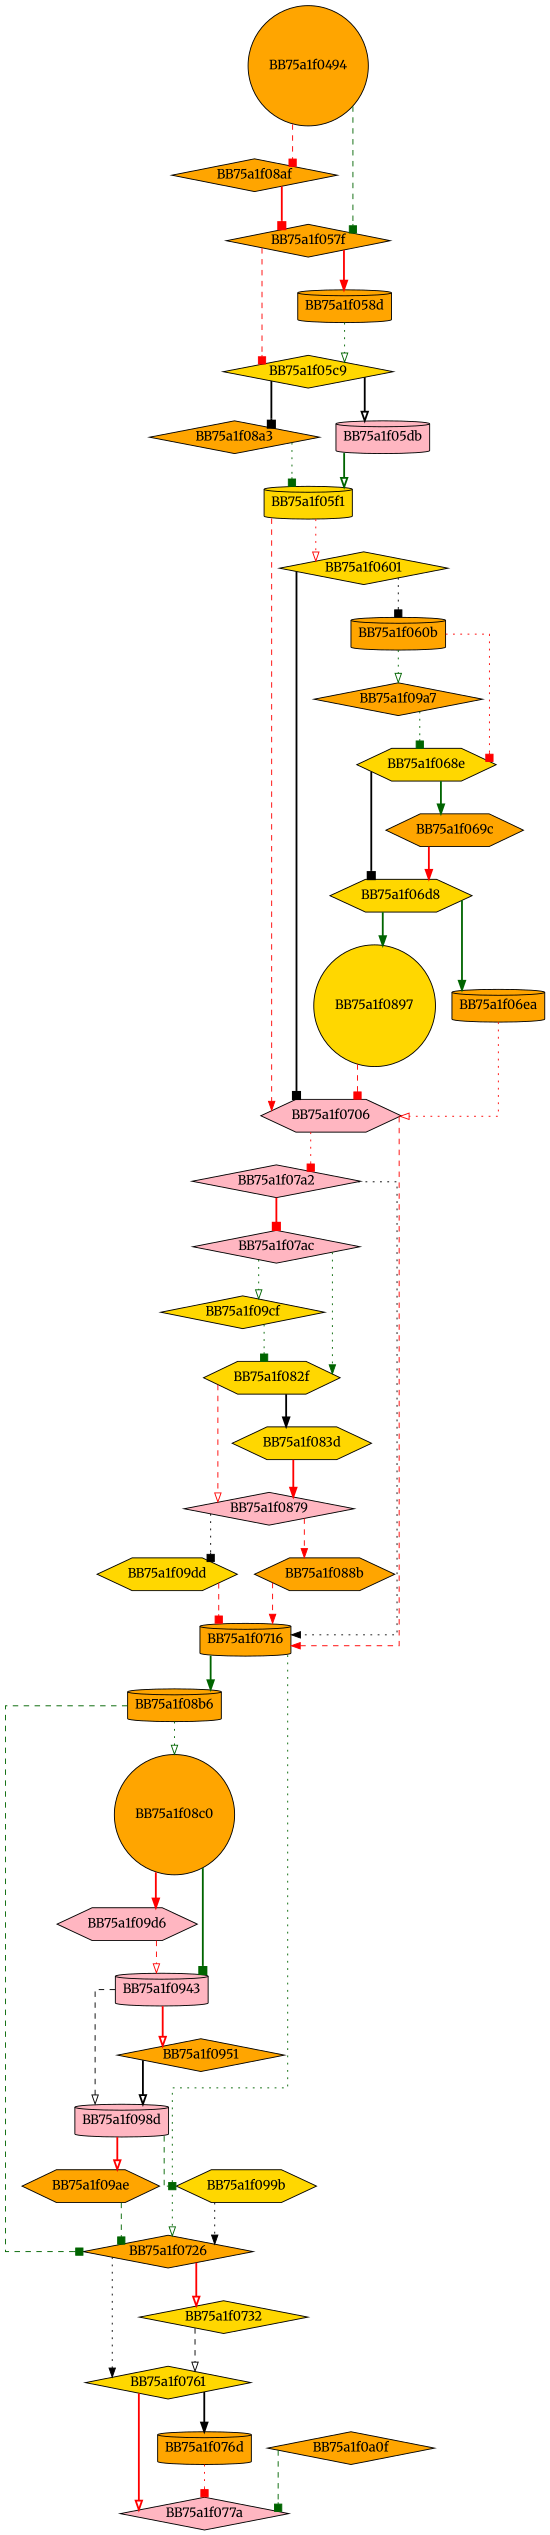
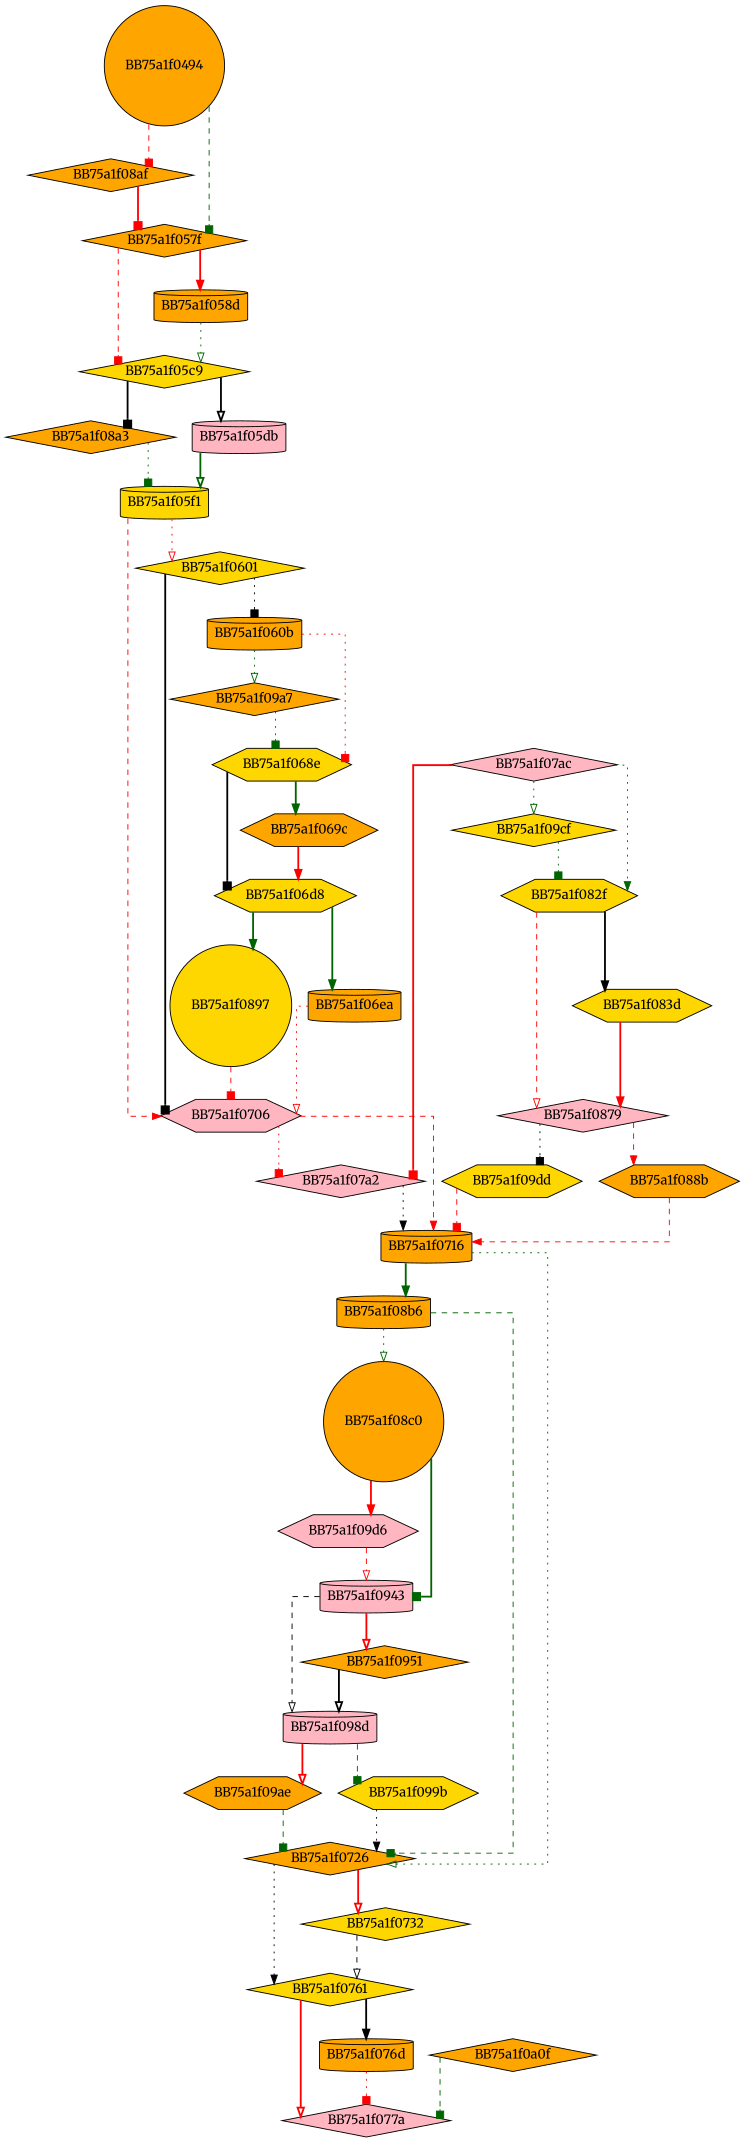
  digraph {
    fontname=Merriweather
    splines=ortho
    node [fillcolor=orange fontname=Merriweather shape=diamond style=filled]
    edge [arrowhead=box color=red fontname=Merriweather style=bold]
    BB75a1f0494 [shape=circle]
    BB75a1f08af
    BB75a1f057f
    BB75a1f05c9 [fillcolor=gold]
    BB75a1f058d [shape=cylinder]
    BB75a1f08a3
    BB75a1f05db [fillcolor=lightpink shape=cylinder]
    BB75a1f05f1 [fillcolor=gold shape=cylinder]
    BB75a1f0706 [fillcolor=lightpink shape=hexagon]
    BB75a1f0601 [fillcolor=gold]
    BB75a1f07a2 [fillcolor=lightpink]
    BB75a1f0716 [shape=cylinder]
    BB75a1f060b [shape=cylinder]
    BB75a1f07ac [fillcolor=lightpink]
    BB75a1f08b6 [shape=cylinder]
    BB75a1f0726
    BB75a1f09a7
    BB75a1f068e [fillcolor=gold shape=hexagon]
    BB75a1f06d8 [fillcolor=gold shape=hexagon]
    BB75a1f069c [shape=hexagon]
    BB75a1f0897 [fillcolor=gold shape=circle]
    BB75a1f06ea [shape=cylinder]
    BB75a1f09cf [fillcolor=gold]
    BB75a1f082f [fillcolor=gold shape=hexagon]
    BB75a1f08c0 [shape=circle]
    BB75a1f0761 [fillcolor=gold]
    BB75a1f0732 [fillcolor=gold]
    BB75a1f09d6 [fillcolor=lightpink shape=hexagon]
    BB75a1f0943 [fillcolor=lightpink shape=cylinder]
    BB75a1f077a [fillcolor=lightpink]
    BB75a1f076d [shape=cylinder]
    BB75a1f0a0f
    BB75a1f0879 [fillcolor=lightpink]
    BB75a1f083d [fillcolor=gold shape=hexagon]
    BB75a1f09dd [fillcolor=gold shape=hexagon]
    BB75a1f088b [shape=hexagon]
    BB75a1f098d [fillcolor=lightpink shape=cylinder]
    BB75a1f0951
    BB75a1f09ae [shape=hexagon]
    BB75a1f099b [fillcolor=gold shape=hexagon]
    BB75a1f0494 -> BB75a1f08af [style=dashed]
    BB75a1f0494 -> BB75a1f057f [color=darkgreen style=dashed]
    BB75a1f08af -> BB75a1f057f
    BB75a1f057f -> BB75a1f05c9 [style=dashed]
    BB75a1f057f -> BB75a1f058d [arrowhead=normal]
    BB75a1f05c9 -> BB75a1f08a3 [color=black]
    BB75a1f05c9 -> BB75a1f05db [arrowhead=onormal color=black]
    BB75a1f058d -> BB75a1f05c9 [arrowhead=onormal color=darkgreen style=dotted]
    BB75a1f08a3 -> BB75a1f05f1 [color=darkgreen style=dotted]
    BB75a1f05db -> BB75a1f05f1 [arrowhead=onormal color=darkgreen]
    BB75a1f05f1 -> BB75a1f0706 [arrowhead=normal style=dashed]
    BB75a1f05f1 -> BB75a1f0601 [arrowhead=onormal style=dotted]
    BB75a1f0706 -> BB75a1f07a2 [style=dotted]
    BB75a1f0706 -> BB75a1f0716 [arrowhead=normal style=dashed]
    BB75a1f0601 -> BB75a1f0706 [color=black]
    BB75a1f0601 -> BB75a1f060b [color=black style=dotted]
    BB75a1f07a2 -> BB75a1f0716 [arrowhead=normal color=black style=dotted]
-   BB75a1f07a2 -> BB75a1f07ac
+   BB75a1f07ac -> BB75a1f07a2
    BB75a1f0716 -> BB75a1f08b6 [arrowhead=normal color=darkgreen]
    BB75a1f0716 -> BB75a1f0726 [arrowhead=onormal color=darkgreen style=dotted]
    BB75a1f060b -> BB75a1f09a7 [arrowhead=onormal color=darkgreen style=dotted]
    BB75a1f060b -> BB75a1f068e [style=dotted]
    BB75a1f07ac -> BB75a1f09cf [arrowhead=onormal color=darkgreen style=dotted]
    BB75a1f07ac -> BB75a1f082f [arrowhead=normal color=darkgreen style=dotted]
    BB75a1f08b6 -> BB75a1f0726 [color=darkgreen style=dashed]
    BB75a1f08b6 -> BB75a1f08c0 [arrowhead=onormal color=darkgreen style=dotted]
    BB75a1f0726 -> BB75a1f0761 [arrowhead=normal color=black style=dotted]
    BB75a1f0726 -> BB75a1f0732 [arrowhead=onormal]
    BB75a1f09a7 -> BB75a1f068e [color=darkgreen style=dotted]
    BB75a1f068e -> BB75a1f06d8 [color=black]
    BB75a1f068e -> BB75a1f069c [arrowhead=normal color=darkgreen]
    BB75a1f06d8 -> BB75a1f0897 [arrowhead=normal color=darkgreen]
    BB75a1f06d8 -> BB75a1f06ea [arrowhead=normal color=darkgreen]
    BB75a1f069c -> BB75a1f06d8 [arrowhead=normal]
    BB75a1f0897 -> BB75a1f0706 [style=dashed]
    BB75a1f06ea -> BB75a1f0706 [arrowhead=onormal style=dotted]
    BB75a1f09cf -> BB75a1f082f [color=darkgreen style=dotted]
    BB75a1f082f -> BB75a1f0879 [arrowhead=onormal style=dashed]
    BB75a1f082f -> BB75a1f083d [arrowhead=normal color=black]
    BB75a1f08c0 -> BB75a1f09d6 [arrowhead=normal]
    BB75a1f08c0 -> BB75a1f0943 [color=darkgreen]
    BB75a1f0761 -> BB75a1f077a [arrowhead=onormal]
    BB75a1f0761 -> BB75a1f076d [arrowhead=normal color=black]
    BB75a1f0732 -> BB75a1f0761 [arrowhead=onormal color=black style=dashed]
    BB75a1f09d6 -> BB75a1f0943 [arrowhead=onormal style=dashed]
    BB75a1f0943 -> BB75a1f098d [arrowhead=onormal color=black style=dashed]
    BB75a1f0943 -> BB75a1f0951 [arrowhead=onormal]
    BB75a1f076d -> BB75a1f077a [style=dotted]
    BB75a1f0a0f -> BB75a1f077a [color=darkgreen style=dashed]
    BB75a1f0879 -> BB75a1f09dd [color=black style=dotted]
    BB75a1f0879 -> BB75a1f088b [arrowhead=normal style=dashed]
    BB75a1f083d -> BB75a1f0879 [arrowhead=normal]
    BB75a1f09dd -> BB75a1f0716 [style=dashed]
    BB75a1f088b -> BB75a1f0716 [arrowhead=normal style=dashed]
    BB75a1f098d -> BB75a1f09ae [arrowhead=onormal]
    BB75a1f098d -> BB75a1f099b [color=darkgreen style=dashed]
    BB75a1f0951 -> BB75a1f098d [arrowhead=onormal color=black]
    BB75a1f09ae -> BB75a1f0726 [color=darkgreen style=dashed]
    BB75a1f099b -> BB75a1f0726 [arrowhead=normal color=black style=dotted]
  }
